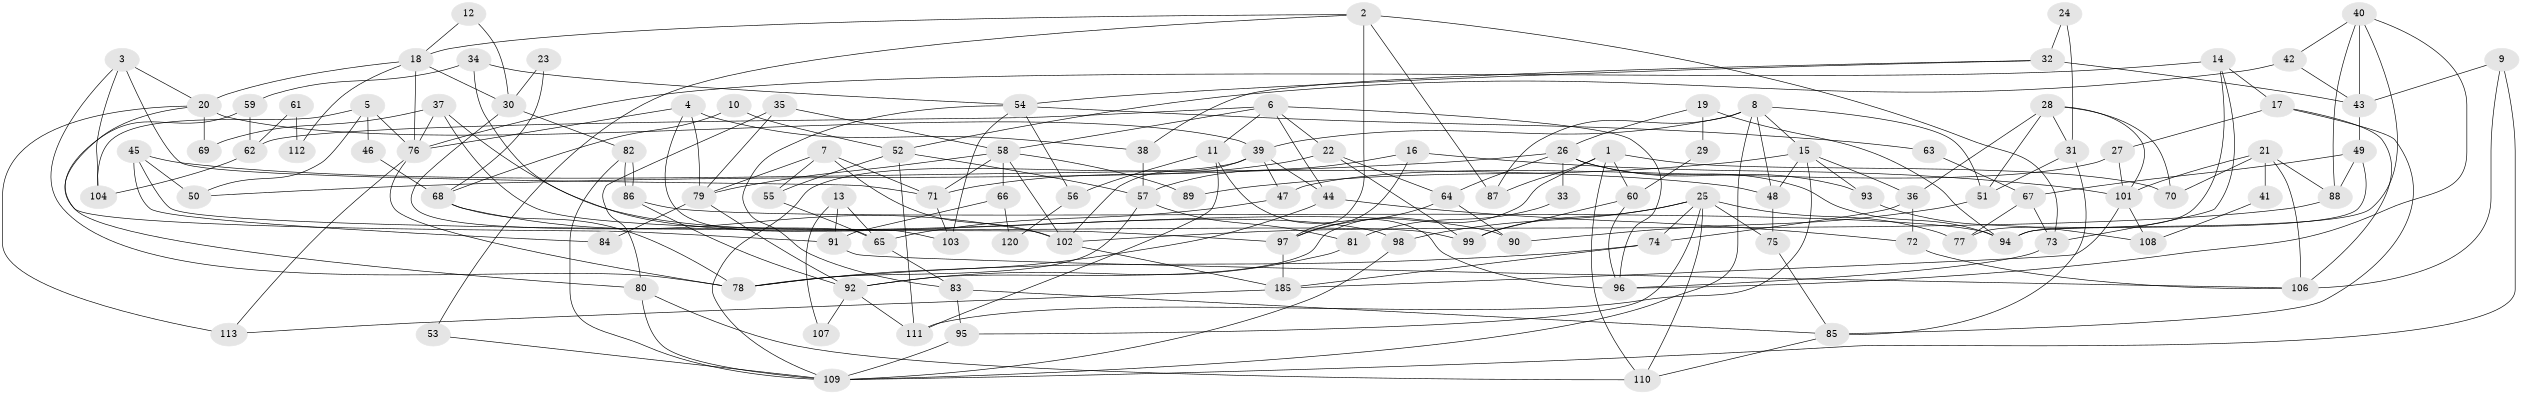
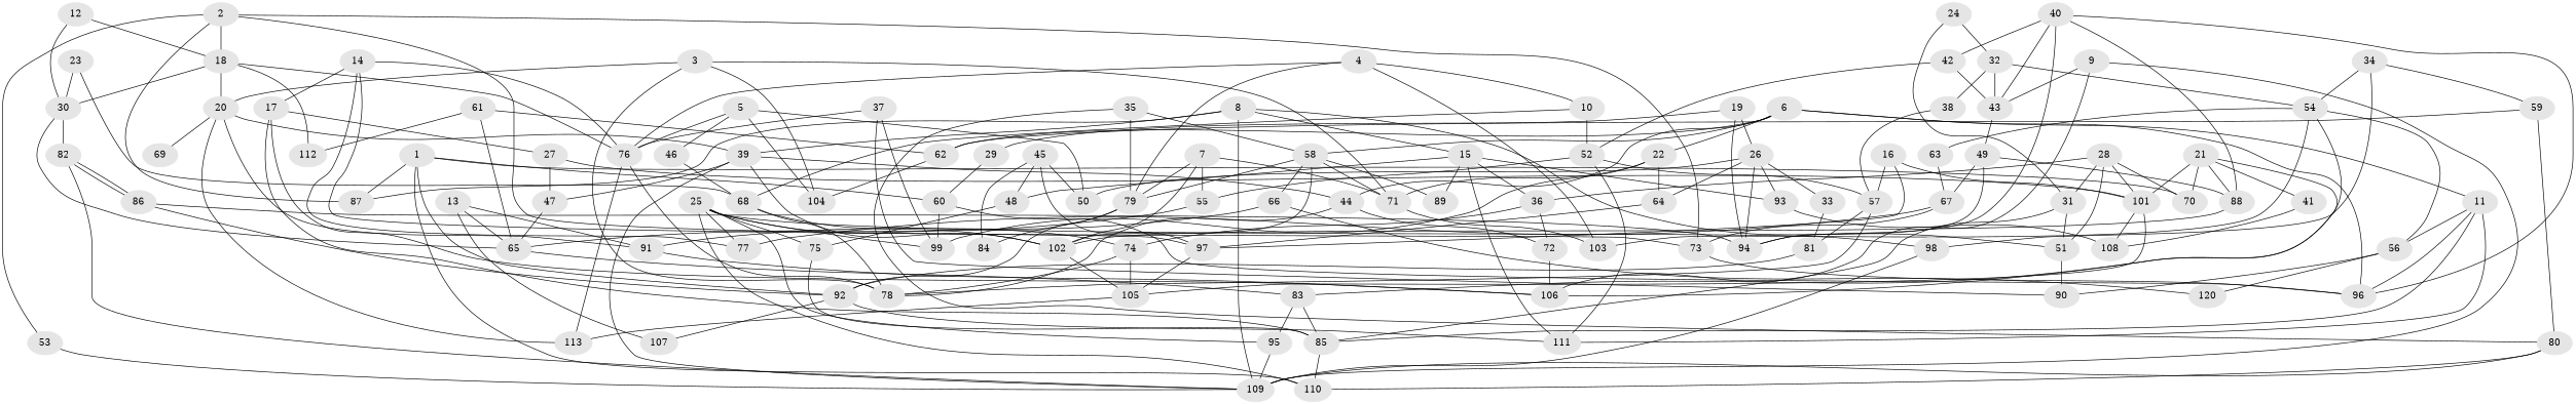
  graph {
    node [color=gray90 style=filled]
    1
    60
    70
    87
    92
    110
    96
    99
    111
    107
    2
    18
    53
    73
    97
    20
    76
    30
    112
    109
-   105 [label=185]
+   105
    3
    71
    78
    104
    39
    91
    69
    113
    103
    4
    38
    79
    57
    84
    5
    46
    50
    68
    6
    11
    22
    44
    58
    62
    56
    85
    64
    72
    102
    89
    66
    7
    55
    65
    8
    15
    48
    51
    36
    93
    47
    75
    90
    9
    43
    106
    49
    10
    52
    n71 [label=120]
    12
    82
    13
    83
    14
    17
    77
    27
    74
    108
    16
    101
    81
    19
    26
    29
    94
    33
    21
    41
    88
    23
    24
    31
    32
    54
    25
    95
    98
    28
    86
    63
    34
    59
    80
    35
    37
    40
    42
    67
    45
    61
    1 -- 60
    1 -- 70
    1 -- 87
    1 -- 92
    1 -- 110
    60 -- 96
    60 -- 99
    92 -- 111
    92 -- 107
    2 -- 87
    2 -- 18
    2 -- 53
    2 -- 73
    2 -- 97
    18 -- 20
    18 -- 76
    18 -- 30
    18 -- 112
    53 -- 109
    73 -- 96
    97 -- 105
    20 -- 39
    20 -- 91
    20 -- 69
    20 -- 113
    76 -- 78
    76 -- 113
    30 -- 65
    30 -- 82
    105 -- 113
    3 -- 20
    3 -- 71
    3 -- 78
    3 -- 104
    71 -- 103
    39 -- 109
    39 -- 44
    39 -- 102
    39 -- 47
    91 -- 106
    4 -- 76
    4 -- 103
-   4 -- 38
+   4 -- 10
    4 -- 79
    38 -- 57
    79 -- 92
    79 -- 84
    57 -- 78
    57 -- 81
    5 -- 76
    5 -- 104
    5 -- 46
    5 -- 50
    46 -- 68
    68 -- 78
    68 -- 102
    6 -- 96
    6 -- 11
    6 -- 22
    6 -- 44
    6 -- 58
    6 -- 62
    11 -- 96
    11 -- 111
    11 -- 56
+   11 -- 85
    22 -- 99
    22 -- 71
    22 -- 64
    44 -- 78
    44 -- 72
    58 -- 71
    58 -- 79
    58 -- 102
    58 -- 89
    58 -- 66
    62 -- 104
    56 -- n71
    85 -- 110
    64 -- 97
-   64 -- 90
+   56 -- 90
    72 -- 106
    102 -- 105
    66 -- 91
    66 -- n71
    7 -- 71
    7 -- 79
    7 -- 102
    7 -- 55
    55 -- 65
    65 -- 83
    8 -- 87
    8 -- 109
    8 -- 39
    8 -- 15
-   8 -- 48
    8 -- 51
    15 -- 111
    15 -- 89
    15 -- 48
    15 -- 36
    15 -- 93
    48 -- 75
    51 -- 90
    36 -- 72
    36 -- 74
    93 -- 108
    47 -- 65
    75 -- 85
    9 -- 109
    9 -- 43
    9 -- 106
    43 -- 49
    49 -- 94
    49 -- 88
    49 -- 67
    10 -- 68
    10 -- 52
    52 -- 111
    52 -- 57
    52 -- 55
    12 -- 18
    12 -- 30
    82 -- 109
    82 -- 86
    82 -- 86
    13 -- 107
    13 -- 91
    13 -- 65
    83 -- 85
    83 -- 95
    14 -- 73
    14 -- 76
    14 -- 17
    14 -- 77
    17 -- 85
    17 -- 106
    17 -- 27
    27 -- 47
    27 -- 101
    74 -- 105
    74 -- 78
    16 -- 97
    16 -- 57
    16 -- 101
    101 -- 105
    101 -- 108
    81 -- 92
    19 -- 26
    19 -- 29
    19 -- 94
    26 -- 50
    26 -- 64
    26 -- 93
    26 -- 94
    26 -- 33
    29 -- 60
    33 -- 81
    21 -- 70
    21 -- 106
    21 -- 101
    21 -- 41
    21 -- 88
    41 -- 108
    88 -- 102
    23 -- 30
    23 -- 68
    24 -- 31
    24 -- 32
    31 -- 85
    31 -- 51
    32 -- 38
    32 -- 43
    32 -- 54
    54 -- 103
    54 -- 56
    54 -- 83
    54 -- 63
    25 -- 110
    25 -- 99
    25 -- 75
    25 -- 77
    25 -- 74
    25 -- 95
    25 -- 98
    95 -- 109
    98 -- 109
    28 -- 70
    28 -- 51
    28 -- 36
    28 -- 101
    28 -- 31
    86 -- 92
    86 -- 94
    63 -- 67
    34 -- 54
    34 -- 98
    34 -- 59
    59 -- 62
    59 -- 80
    80 -- 110
    80 -- 109
    35 -- 79
    35 -- 58
    35 -- 80
    37 -- 99
    37 -- 76
-   37 -- 69
    37 -- 90
    40 -- 96
    40 -- 43
    40 -- 94
    40 -- 88
    40 -- 42
    42 -- 43
    42 -- 52
    67 -- 73
    67 -- 77
    45 -- 97
    45 -- 84
    45 -- 50
    45 -- 48
    61 -- 112
    61 -- 62
+   61 -- 65
  }
